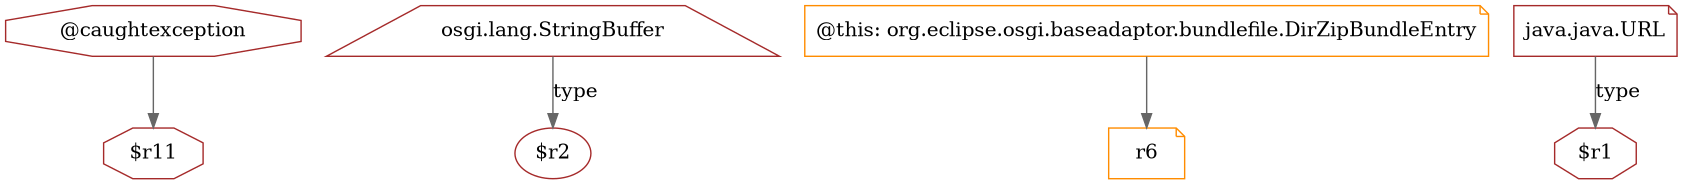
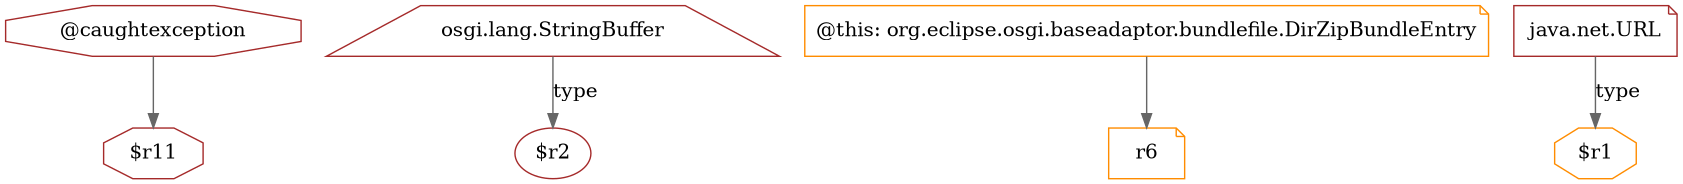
  digraph {
    node [color=brown shape=octagon]
    edge [color=gray40]
    n1 [label="@caughtexception"]
    n2 [label="$r11"]
    n3 [label="osgi.lang.StringBuffer" shape=trapezium]
    n4 [label="$r2" shape=ellipse]
    n5 [color=darkorange label="@this: org.eclipse.osgi.baseadaptor.bundlefile.DirZipBundleEntry" shape=note]
    n6 [color=darkorange label=r6 shape=note]
-   n7 [label="java.java.URL" shape=note]
-   n8 [label="$r1"]
+   n7 [label="java.net.URL" shape=note]
+   n8 [color=darkorange label="$r1"]
    n1 -> n2
    n3 -> n4 [label=type]
    n5 -> n6
    n7 -> n8 [label=type]
  }
